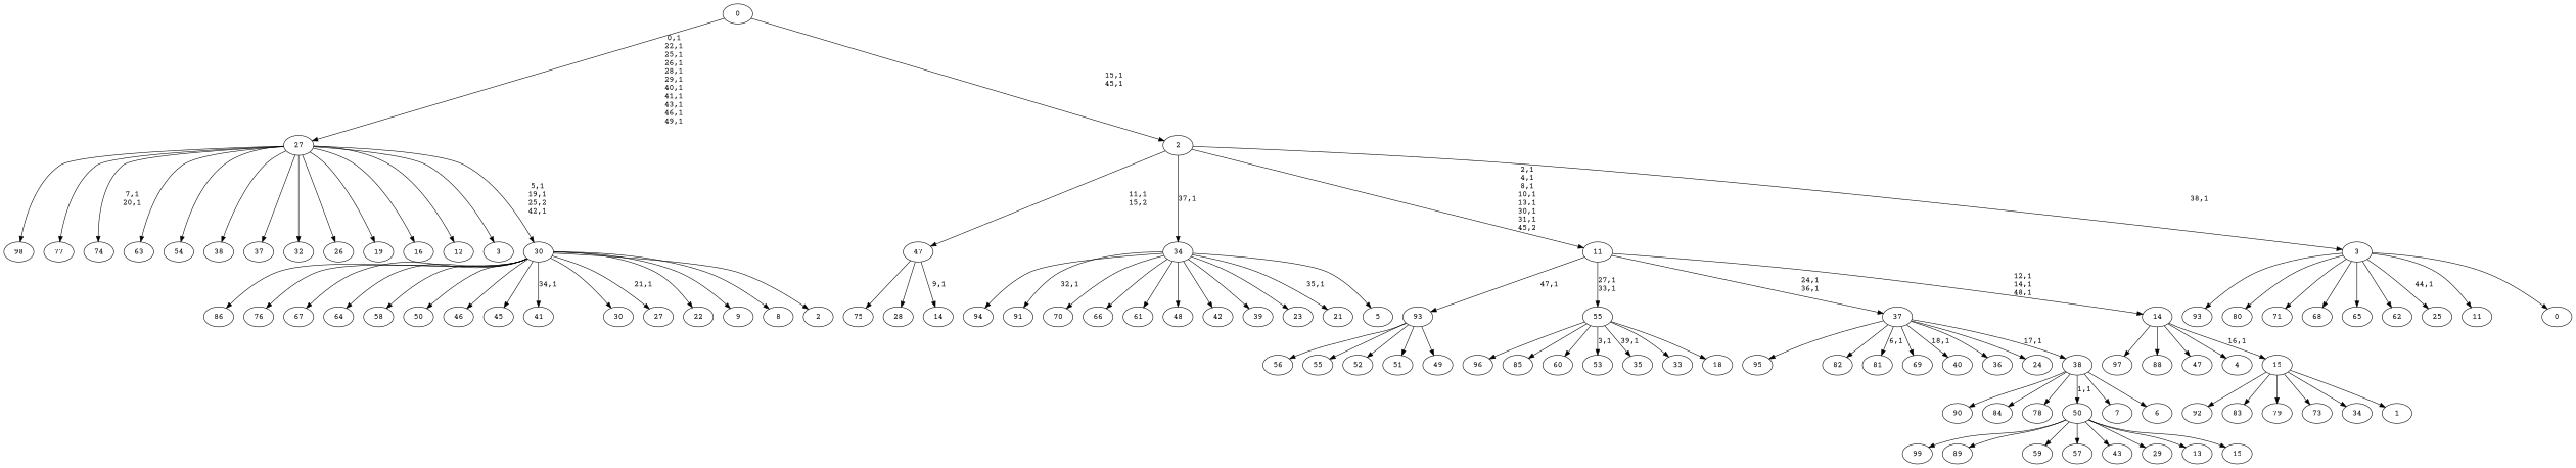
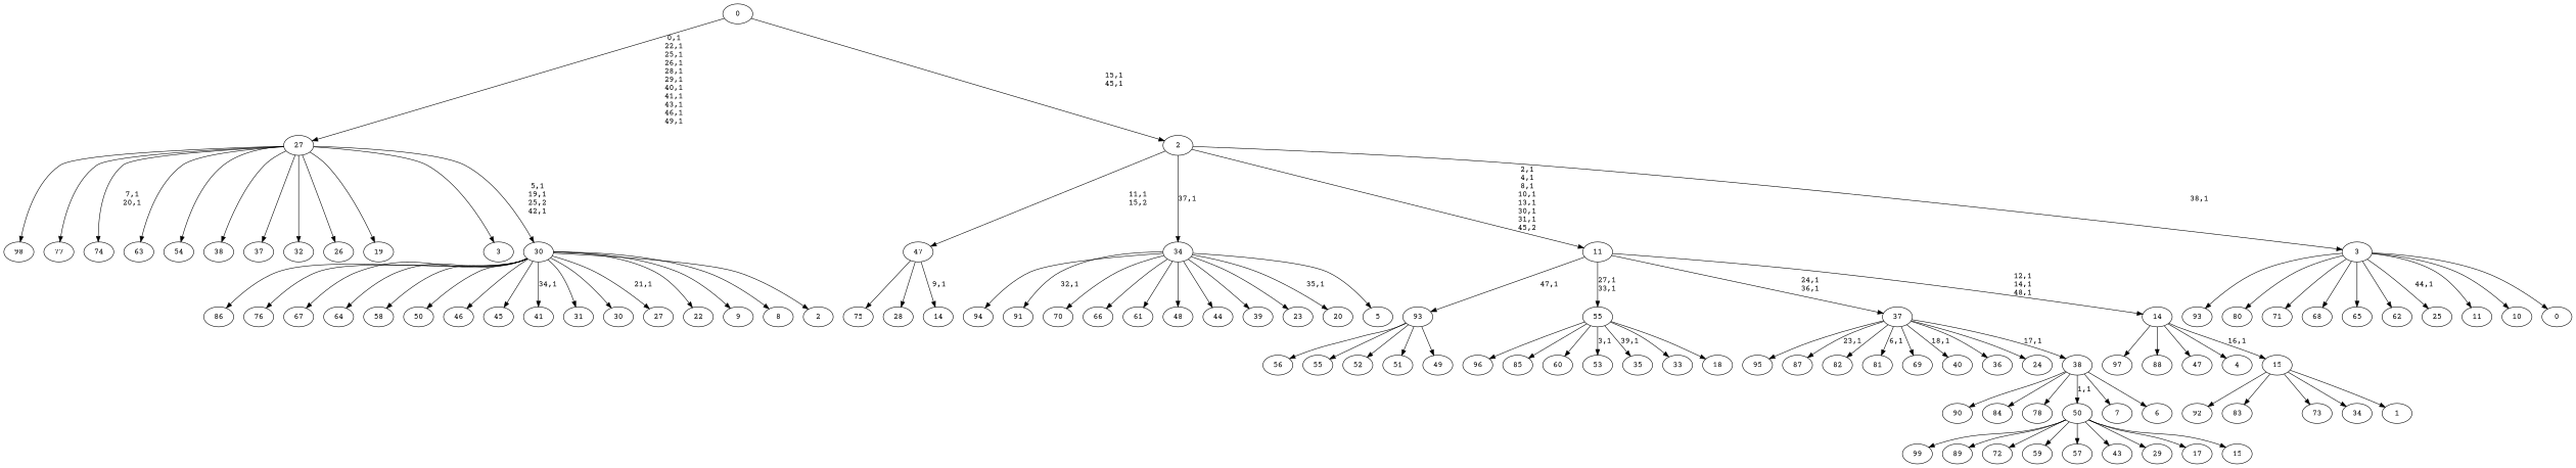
  digraph {
    fontname="Courier Prime"
    node [fontname="Courier Prime"]
    edge [fontname="Courier Prime"]
    n1 [label=99]
    n2 [label=98]
    n3 [label=97]
    n4 [label=96]
    n5 [label=95]
    n6 [label=94]
    n7 [label=93]
    n8 [label=92]
    n9 [label=91]
    n10 [label=90]
    n11 [label=89]
    n12 [label=88]
+   n13 [label=87]
    n14 [label=86]
    n15 [label=85]
    n16 [label=84]
    n17 [label=83]
    n18 [label=82]
    n19 [label=81]
    n20 [label=80]
-   n21 [label=79]
    n22 [label=78]
    n23 [label=77]
    n24 [label=76]
    n25 [label=75]
    n26 [label=74]
    n27 [label=73]
+   n28 [label=72]
    n29 [label=71]
    n30 [label=70]
    n31 [label=69]
    n32 [label=68]
    n33 [label=67]
    n34 [label=66]
    n35 [label=65]
    n36 [label=64]
    n37 [label=63]
    n38 [label=62]
    n39 [label=61]
    n40 [label=60]
    n41 [label=59]
    n42 [label=58]
    n43 [label=57]
    n44 [label=56]
    n45 [label=55]
    n46 [label=54]
    n47 [label=53]
    n48 [label=52]
    n49 [label=51]
    n50 [label=50]
    n51 [label=49]
    93
    n53 [label=48]
    n54 [label=47]
    n55 [label=46]
    n56 [label=45]
-   n57 [label=42]
+   n57 [label=44]
    n58 [label=43]
    n59 [label=41]
    n60 [label=40]
    n61 [label=39]
    n62 [label=38]
    n63 [label=37]
    n64 [label=36]
    n65 [label=35]
    n66 [label=34]
    n67 [label=33]
    n68 [label=32]
+   n69 [label=31]
    n70 [label=30]
    n71 [label=29]
    n72 [label=28]
    n73 [label=27]
    n74 [label=26]
    n75 [label=25]
    n76 [label=24]
    n77 [label=23]
    n78 [label=22]
-   n79 [label=21]
+   n79 [label=20]
    n80 [label=19]
    n81 [label=18]
    55
-   n83 [label=13]
-   n84 [label=16]
+   n83 [label=17]
    n85 [label=15]
    50
    n87 [label=14]
    47
-   n89 [label=12]
    n90 [label=11]
+   n91 [label=10]
    n92 [label=9]
    n93 [label=8]
    n94 [label=7]
    n95 [label=6]
    38
    37
    n98 [label=5]
    34
    n100 [label=4]
    n101 [label=3]
    n102 [label=2]
    30
    27
    n105 [label=1]
    15
    14
    11
    n109 [label=0]
    3
    2
    0
    93 -> n44
    93 -> n45
    93 -> n48
    93 -> n49
    93 -> n51
    55 -> n4
    55 -> n15
    55 -> n40
    55 -> n47 [label="3,1"]
    55 -> n65 [label="39,1"]
    55 -> n67
    55 -> n81
    50 -> n1
    50 -> n11
+   50 -> n28
    50 -> n41
    50 -> n43
    50 -> n58
    50 -> n71
    50 -> n83
    50 -> n85
    47 -> n25
    47 -> n72
    47 -> n87 [label="9,1"]
    38 -> n10
    38 -> n16
    38 -> n22
    38 -> 50 [label="1,1"]
    38 -> n94
    38 -> n95
    37 -> n5
+   37 -> n13 [label="23,1"]
    37 -> n18
    37 -> n19 [label="6,1"]
    37 -> n31
    37 -> n60 [label="18,1"]
    37 -> n64
    37 -> n76
    37 -> 38 [label="17,1"]
    34 -> n6
    34 -> n9 [label="32,1"]
    34 -> n30
    34 -> n34
    34 -> n39
    34 -> n53
    34 -> n57
    34 -> n61
    34 -> n77
    34 -> n79 [label="35,1"]
    34 -> n98
    30 -> n14
    30 -> n24
    30 -> n33
    30 -> n36
    30 -> n42
    30 -> n50
    30 -> n55
    30 -> n56
    30 -> n59 [label="34,1"]
+   30 -> n69
    30 -> n70
    30 -> n73 [label="21,1"]
    30 -> n78
    30 -> n92
    30 -> n93
    30 -> n102
    27 -> n2
    27 -> n23
    27 -> n26 [label="7,1\n20,1"]
    27 -> n37
    27 -> n46
    27 -> n62
    27 -> n63
    27 -> n68
    27 -> n74
    27 -> n80
-   27 -> n84
-   27 -> n89
    27 -> n101
    27 -> 30 [label="5,1\n19,1\n25,2\n42,1"]
    15 -> n8
    15 -> n17
-   15 -> n21
    15 -> n27
    15 -> n66
    15 -> n105
    14 -> n3
    14 -> n12
    14 -> n54
    14 -> n100
    14 -> 15 [label="16,1"]
    11 -> 93 [label="47,1"]
    11 -> 55 [label="27,1\n33,1"]
    11 -> 37 [label="24,1\n36,1"]
    11 -> 14 [label="12,1\n14,1\n48,1"]
    3 -> n7
    3 -> n20
    3 -> n29
    3 -> n32
    3 -> n35
    3 -> n38
    3 -> n75 [label="44,1"]
    3 -> n90
+   3 -> n91
    3 -> n109
    2 -> 47 [label="11,1\n15,2"]
    2 -> 34 [label="37,1"]
    2 -> 11 [label="2,1\n4,1\n8,1\n10,1\n13,1\n30,1\n31,1\n45,2"]
    2 -> 3 [label="38,1"]
    0 -> 27 [label="0,1\n22,1\n25,1\n26,1\n28,1\n29,1\n40,1\n41,1\n43,1\n46,1\n49,1"]
    0 -> 2 [label="15,1\n45,1"]
  }
